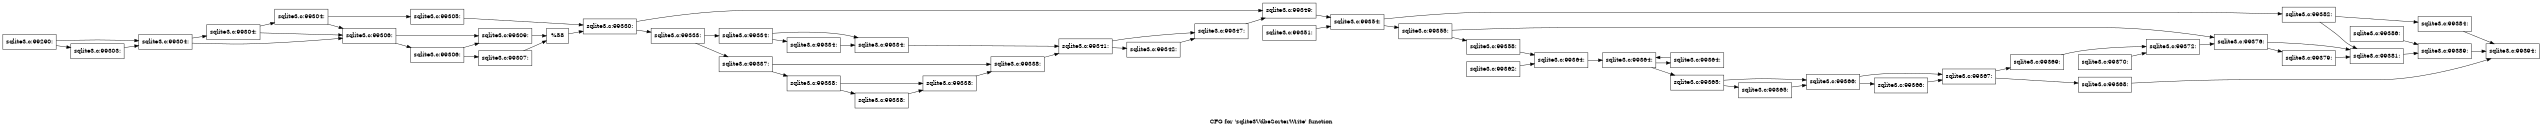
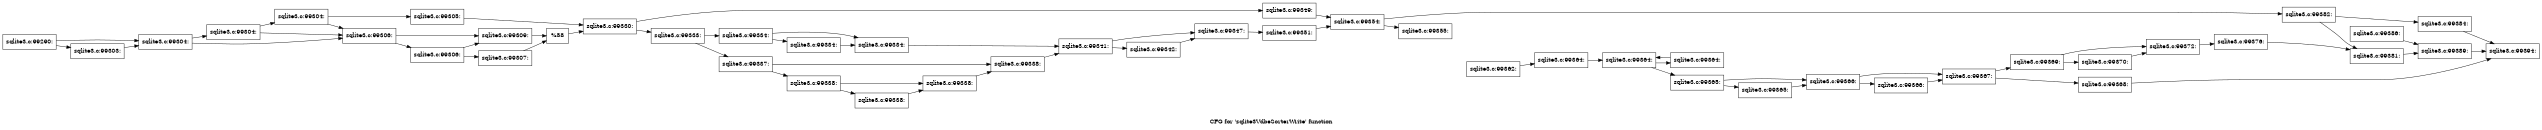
  digraph {
    label="CFG for 'sqlite3VdbeSorterWrite' function"
    rankdir=LR
    node [shape=record]
    n1 [label="{sqlite3.c:99290:}"]
    n2 [label="{sqlite3.c:99303:}"]
    n3 [label="{sqlite3.c:99304:}"]
    n4 [label="{sqlite3.c:99304:}"]
    n5 [label="{sqlite3.c:99306:}"]
    n6 [label="{sqlite3.c:99304:}"]
    n7 [label="{sqlite3.c:99306:}"]
    n8 [label="{sqlite3.c:99309:}"]
    n9 [label="{sqlite3.c:99305:}"]
    n10 [label="{sqlite3.c:99307:}"]
    n11 [label="{%58}"]
    n12 [label="{sqlite3.c:99330:}"]
    n13 [label="{sqlite3.c:99333:}"]
    n14 [label="{sqlite3.c:99349:}"]
    n15 [label="{sqlite3.c:99334:}"]
    n16 [label="{sqlite3.c:99337:}"]
    n17 [label="{sqlite3.c:99354:}"]
    n18 [label="{sqlite3.c:99334:}"]
    n19 [label="{sqlite3.c:99334:}"]
    n20 [label="{sqlite3.c:99338:}"]
    n21 [label="{sqlite3.c:99338:}"]
    n22 [label="{sqlite3.c:99351:}"]
    n23 [label="{sqlite3.c:99355:}"]
    n24 [label="{sqlite3.c:99382:}"]
    n25 [label="{sqlite3.c:99341:}"]
    n26 [label="{sqlite3.c:99338:}"]
    n27 [label="{sqlite3.c:99338:}"]
    n28 [label="{sqlite3.c:99342:}"]
    n29 [label="{sqlite3.c:99347:}"]
-   n30 [label="{sqlite3.c:99358:}"]
    n31 [label="{sqlite3.c:99376:}"]
    n32 [label="{sqlite3.c:99384:}"]
    n33 [label="{sqlite3.c:99381:}"]
    n34 [label="{sqlite3.c:99364:}"]
-   n35 [label="{sqlite3.c:99379:}"]
    n36 [label="{sqlite3.c:99394:}"]
    n37 [label="{sqlite3.c:99386:}"]
    n38 [label="{sqlite3.c:99389:}"]
    n39 [label="{sqlite3.c:99362:}"]
    n40 [label="{sqlite3.c:99364:}"]
    n41 [label="{sqlite3.c:99364:}"]
    n42 [label="{sqlite3.c:99365:}"]
    n43 [label="{sqlite3.c:99365:}"]
    n44 [label="{sqlite3.c:99366:}"]
    n45 [label="{sqlite3.c:99366:}"]
    n46 [label="{sqlite3.c:99367:}"]
    n47 [label="{sqlite3.c:99369:}"]
    n48 [label="{sqlite3.c:99368:}"]
    n49 [label="{sqlite3.c:99370:}"]
    n50 [label="{sqlite3.c:99372:}"]
    n1 -> n2
    n1 -> n3
    n2 -> n3
    n3 -> n4
    n3 -> n5
    n4 -> n5
    n4 -> n6
    n5 -> n7
    n5 -> n8
    n6 -> n5
    n6 -> n9
    n7 -> n8
    n7 -> n10
    n8 -> n11
    n9 -> n12
    n10 -> n11
    n11 -> n12
    n12 -> n13
    n12 -> n14
    n13 -> n15
    n13 -> n16
    n14 -> n17
    n15 -> n18
    n15 -> n19
    n16 -> n20
    n16 -> n21
    n17 -> n23
    n17 -> n24
    n18 -> n19
    n19 -> n25
    n20 -> n25
    n21 -> n26
    n21 -> n27
    n22 -> n17
-   n23 -> n30
-   n23 -> n31
    n24 -> n32
    n24 -> n33
    n25 -> n28
    n25 -> n29
    n26 -> n27
    n27 -> n20
    n28 -> n29
-   n29 -> n14
-   n30 -> n34
+   n29 -> n22
    n31 -> n33
-   n31 -> n35
    n32 -> n36
    n33 -> n38
    n34 -> n40
-   n35 -> n33
    n37 -> n38
    n38 -> n36
    n39 -> n34
    n40 -> n41
    n40 -> n42
    n41 -> n40
    n42 -> n43
    n42 -> n44
    n43 -> n44
    n44 -> n45
    n44 -> n46
    n45 -> n46
    n46 -> n47
    n46 -> n48
+   n47 -> n49
    n47 -> n50
    n48 -> n36
    n49 -> n50
    n50 -> n31
  }
